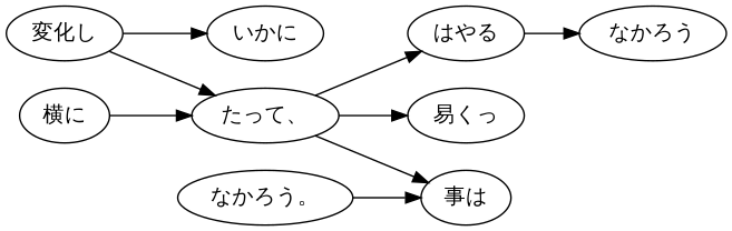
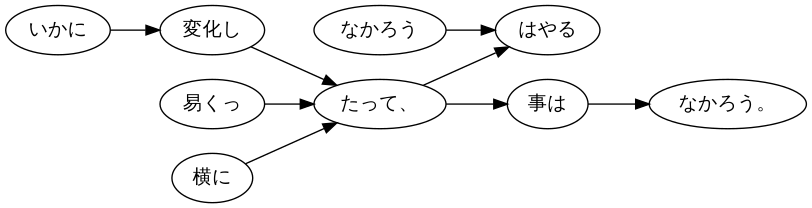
  digraph {
    fontname="Noto Sans"
    rankdir=LR
    node [fontname="Noto Sans"]
    edge [fontname="Noto Sans"]
    n1 [label="いかに"]
    n2 [label="変化し"]
    n3 [label="たって、"]
    n4 [label="はやる"]
    n5 [label="事は"]
    n6 [label="易くっ"]
    n7 [label="横に"]
    n8 [label="なかろう"]
    n9 [label="なかろう。"]
-   n2 -> n1
+   n1 -> n2
    n2 -> n3
    n3 -> n4
    n3 -> n5
-   n9 -> n5
-   n3 -> n6
+   n5 -> n9
+   n6 -> n3
    n7 -> n3
-   n4 -> n8
+   n8 -> n4
  }
